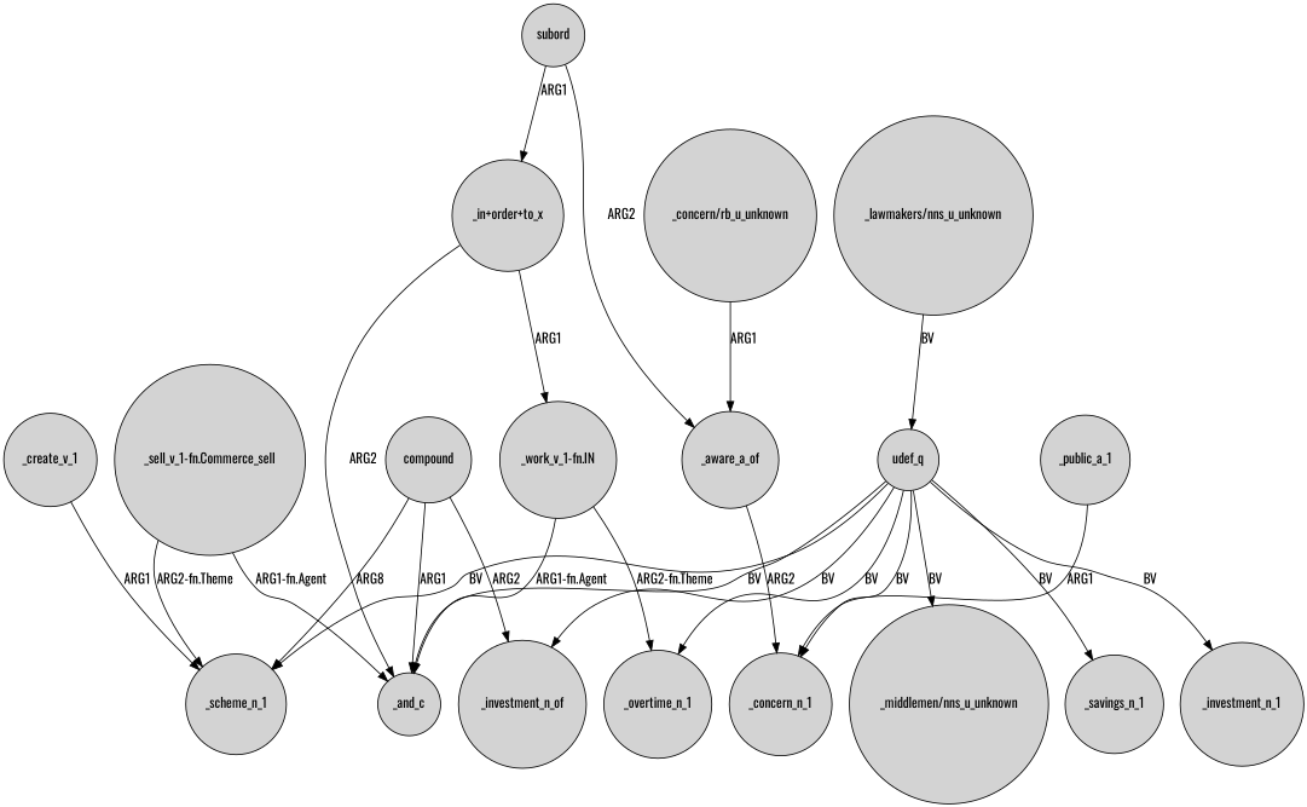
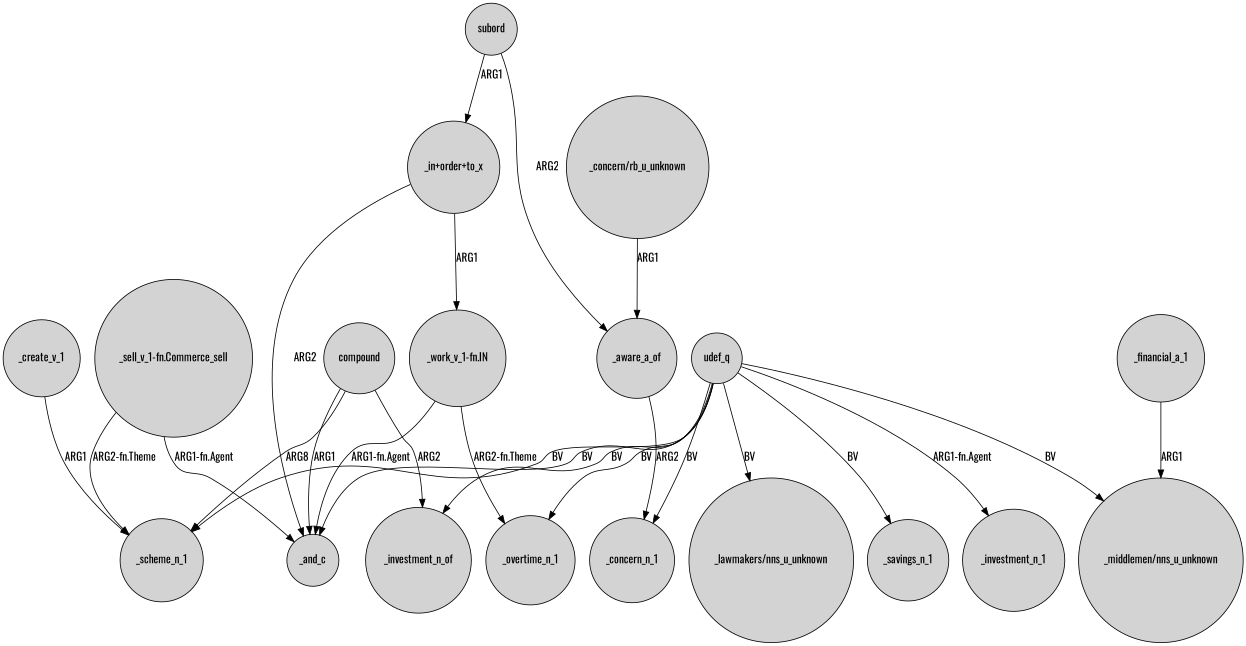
  digraph {
    fontname=Oswald
    node [fontname=Oswald shape=circle style=filled]
    edge [fontname=Oswald]
    "_work_v_1-fn.IN"
    _and_c
    _overtime_n_1
    "_in+order+to_x"
    subord
    _aware_a_of
    _concern_n_1
    "_sell_v_1-fn.Commerce_sell"
    _scheme_n_1
    udef_q
    "_lawmakers/nns_u_unknown"
    "_middlemen/nns_u_unknown"
    _savings_n_1
    n14 [label=_investment_n_of]
    _investment_n_1
+   _financial_a_1
    compound
-   _public_a_1
    _create_v_1
    n20 [label="_concern/rb_u_unknown"]
    "_work_v_1-fn.IN" -> _and_c [label="ARG1-fn.Agent"]
    "_work_v_1-fn.IN" -> _overtime_n_1 [label="ARG2-fn.Theme"]
    "_in+order+to_x" -> "_work_v_1-fn.IN" [label=ARG1]
    "_in+order+to_x" -> _and_c [label=ARG2]
    subord -> "_in+order+to_x" [label=ARG1]
    subord -> _aware_a_of [label=ARG2]
    _aware_a_of -> _concern_n_1 [label=ARG2]
    "_sell_v_1-fn.Commerce_sell" -> _and_c [label="ARG1-fn.Agent"]
    "_sell_v_1-fn.Commerce_sell" -> _scheme_n_1 [label="ARG2-fn.Theme"]
    udef_q -> _and_c [label=BV]
    udef_q -> _overtime_n_1 [label=BV]
    udef_q -> _concern_n_1 [label=BV]
    udef_q -> _scheme_n_1 [label=BV]
-   "_lawmakers/nns_u_unknown" -> udef_q [label=BV]
+   udef_q -> "_lawmakers/nns_u_unknown" [label=BV]
    udef_q -> "_middlemen/nns_u_unknown" [label=BV]
    udef_q -> _savings_n_1 [label=BV]
    udef_q -> n14 [label=BV]
-   udef_q -> _investment_n_1 [label=BV]
+   udef_q -> _investment_n_1 [label="ARG1-fn.Agent"]
+   _financial_a_1 -> "_middlemen/nns_u_unknown" [label=ARG1]
    compound -> _and_c [label=ARG1]
    compound -> _scheme_n_1 [label=ARG8]
    compound -> n14 [label=ARG2]
-   _public_a_1 -> _concern_n_1 [label=ARG1]
    _create_v_1 -> _scheme_n_1 [label=ARG1]
    n20 -> _aware_a_of [label=ARG1]
  }
